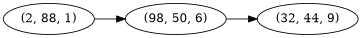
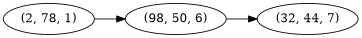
  digraph {
    rankdir=LR
    n1 [label="(98, 50, 6)"]
-   "(2, 88, 1)"
-   "(32, 44, 9)"
+   "(2, 88, 1)" [label="(2, 78, 1)"]
+   "(32, 44, 9)" [label="(32, 44, 7)"]
    n1 -> "(32, 44, 9)"
    "(2, 88, 1)" -> n1
  }
